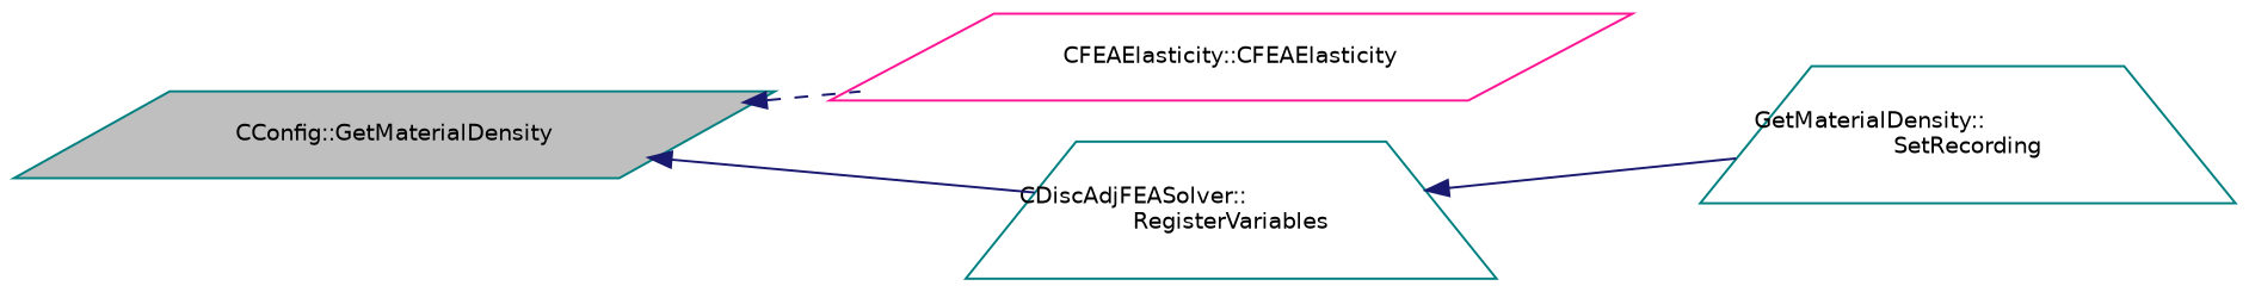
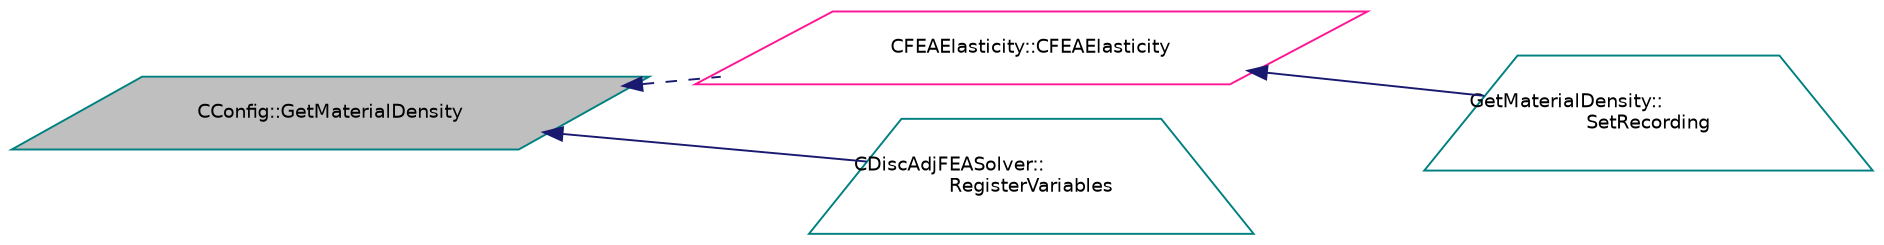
  digraph {
    rankdir=LR
    node [color=teal fillcolor=white fontname=Helvetica fontsize=10 shape=parallelogram style=filled]
    edge [color=midnightblue dir=back fontname=Helvetica fontsize=10 labelfontname=Helvetica labelfontsize=10 style=solid]
    n1 [fillcolor=grey75 fontcolor=black height=0.2 label="CConfig::GetMaterialDensity" width=0.4]
    n2 [color=deeppink height=0.2 label="CFEAElasticity::CFEAElasticity" width=0.4]
    n3 [height=0.2 label="CDiscAdjFEASolver::\lRegisterVariables" shape=trapezium width=0.4]
    n4 [height=0.2 label="GetMaterialDensity::\lSetRecording" shape=trapezium width=0.4]
    n1 -> n2 [style=dashed]
    n1 -> n3
-   n3 -> n4
+   n2 -> n4
  }
